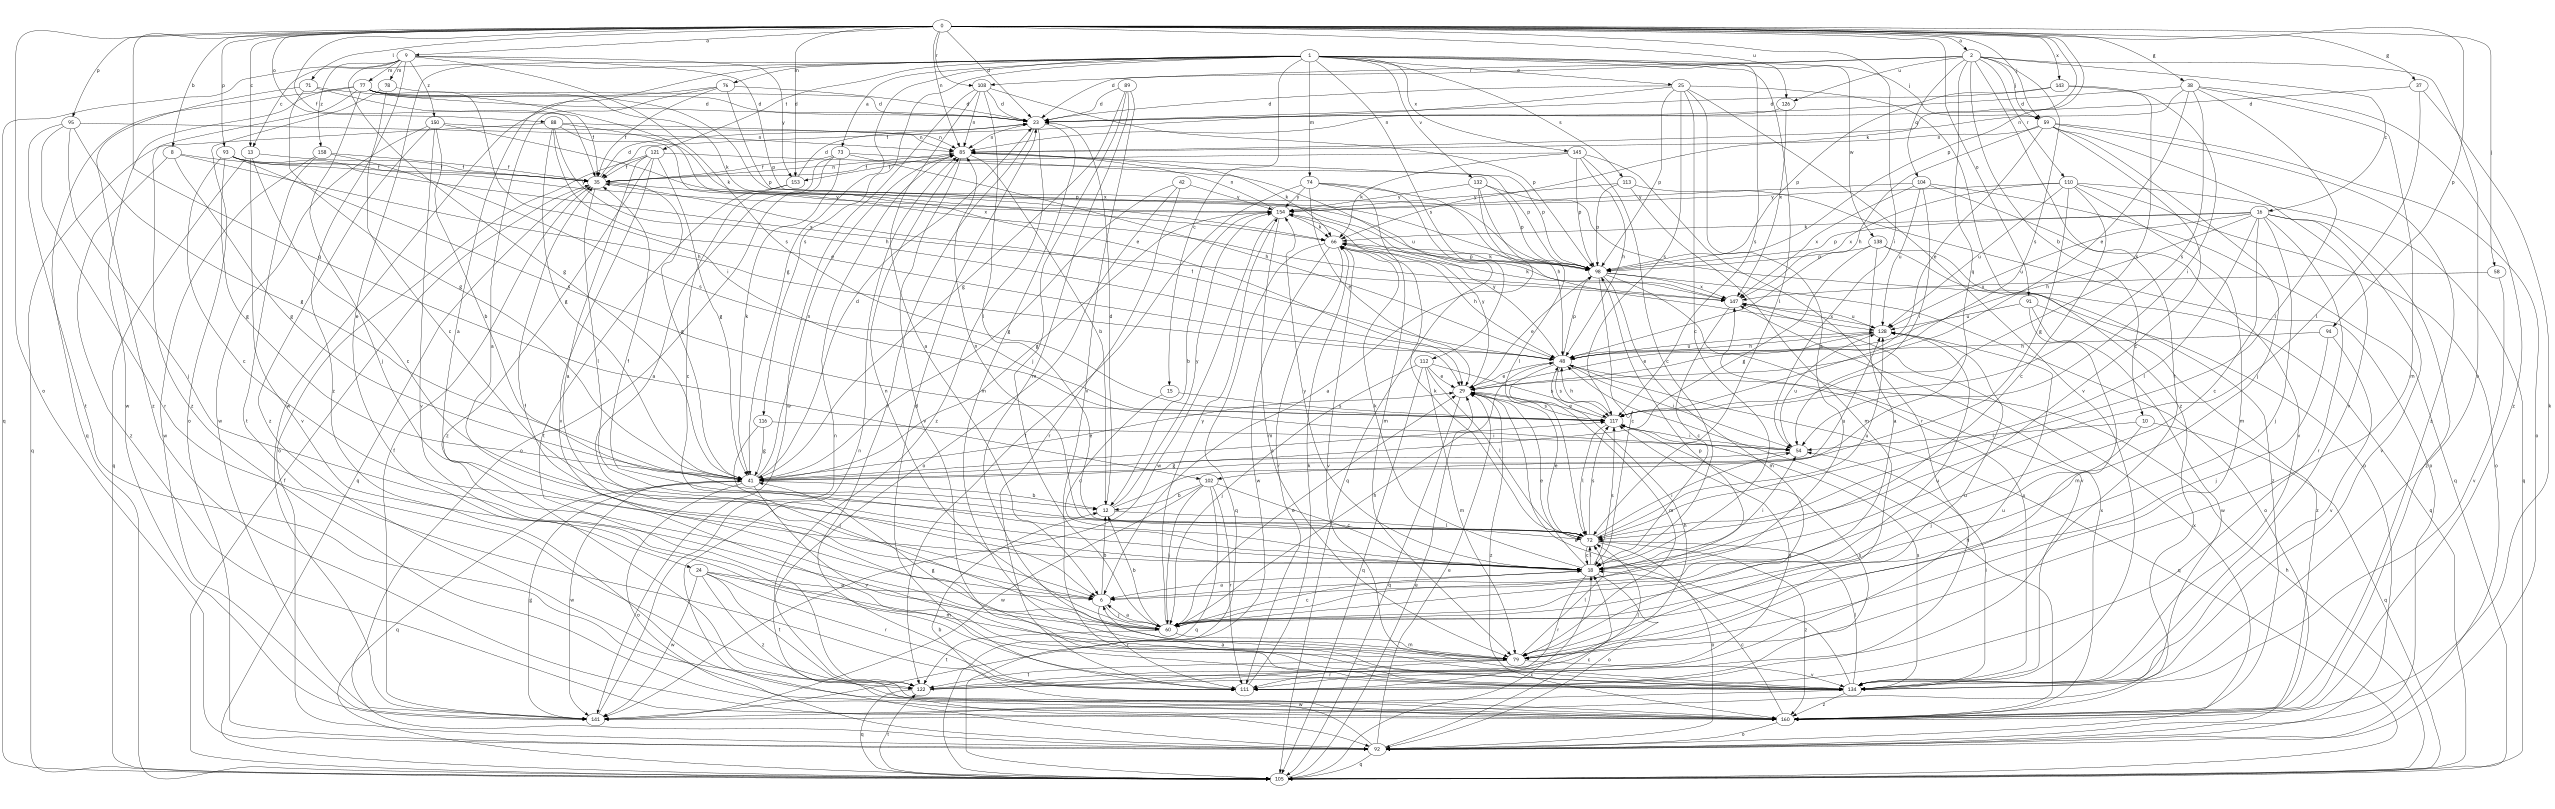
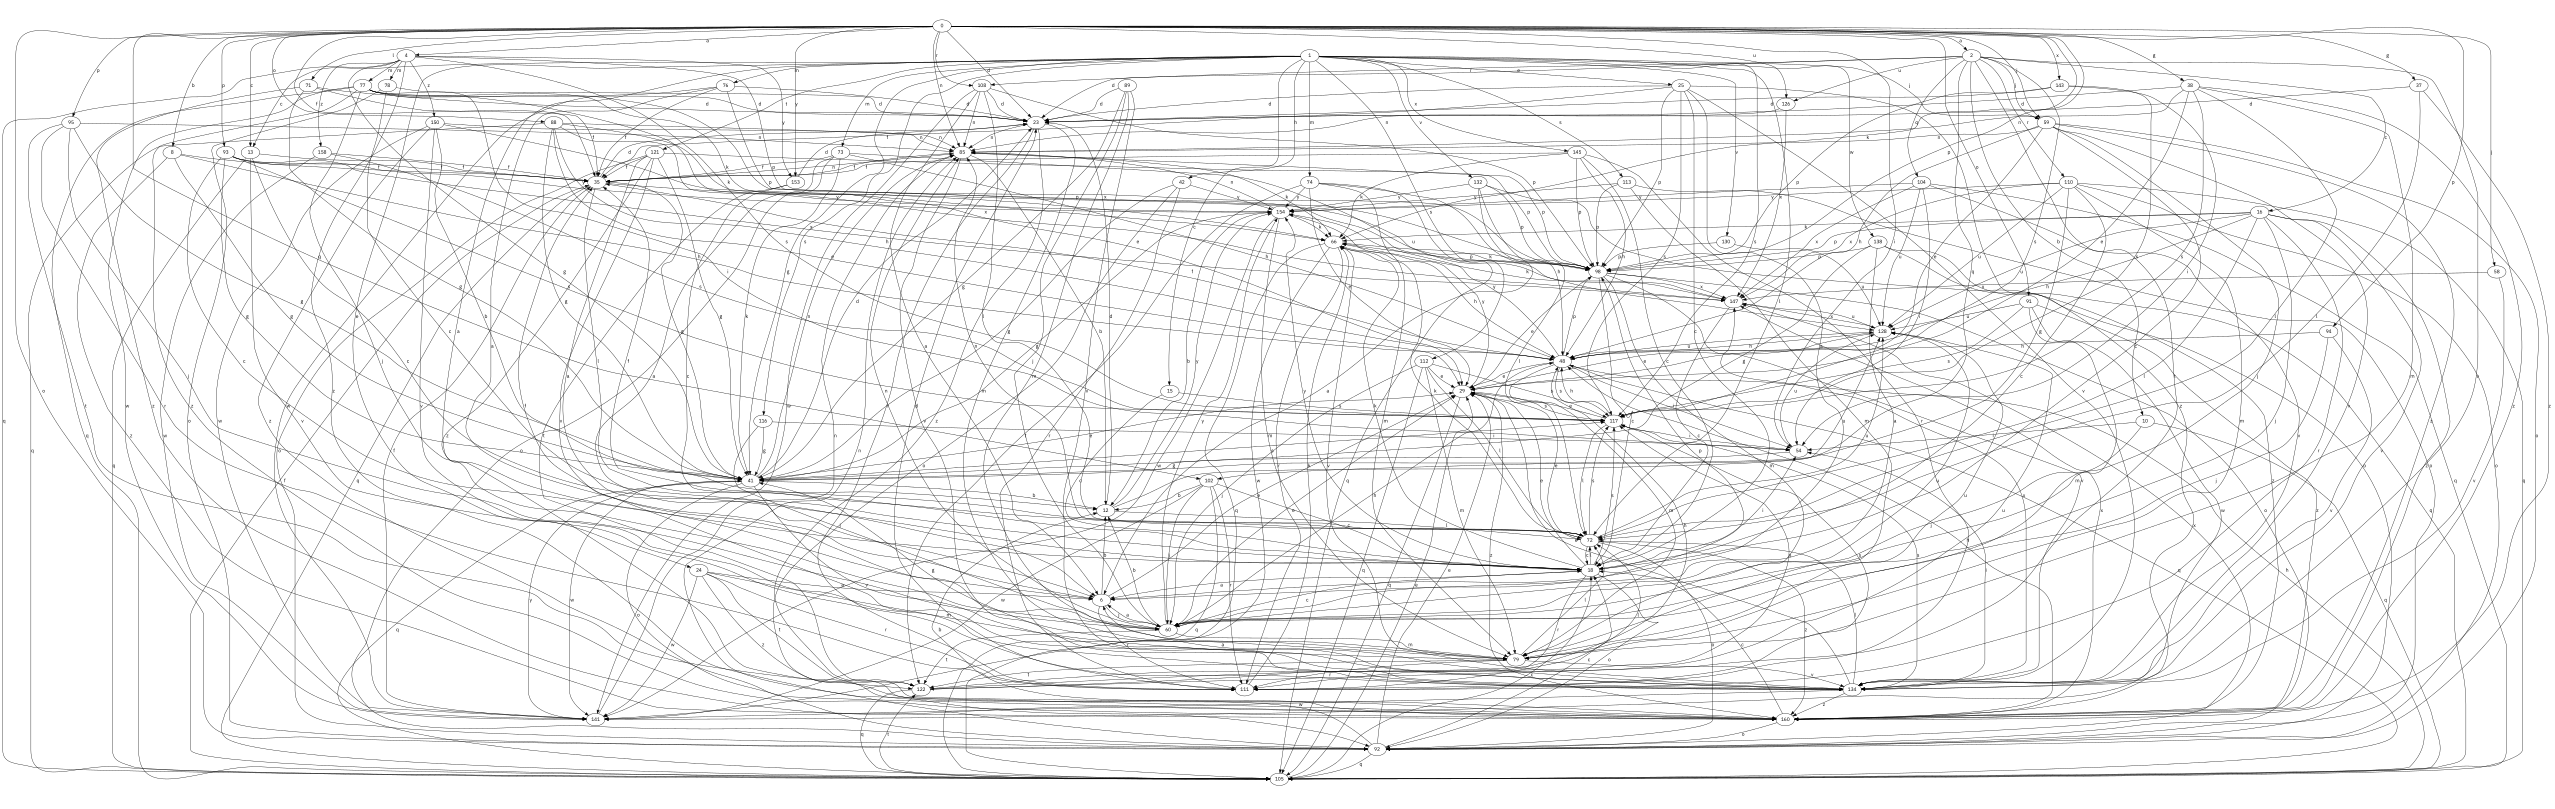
  strict digraph {
    fontname="IBM Plex Sans"
    node [fontname="IBM Plex Sans"]
    edge [fontname="IBM Plex Sans"]
    0
    2
-   4 [label=9]
+   4
    8
    13
    23
    35
    37
    38
    54
    58
    59
    66
    71
    85
    88
    91
    92
    93
    94
    95
    98
    102
    108
    126
    143
    153
    117
    10
    16
    104
    110
    122
    134
    41
    77
    78
    105
    n39 [label=150]
    158
    160
    48
    18
    111
    79
    72
    154
    29
    128
    147
    60
    141
    12
    89
    6
    1
    15
    24
    25
    42
    73
    74
    76
    112
    113
    116
    121
+   130
    132
    138
    145
    0 -> 2 [label=a]
    0 -> 4 [label=a]
    0 -> 8 [label=b]
    0 -> 13 [label=c]
    0 -> 23 [label=d]
    0 -> 35 [label=f]
    0 -> 37 [label=g]
    0 -> 38 [label=g]
    0 -> 54 [label=i]
    0 -> 58 [label=j]
    0 -> 59 [label=j]
    0 -> 66 [label=k]
    0 -> 71 [label=l]
    0 -> 85 [label=n]
    0 -> 88 [label=o]
    0 -> 91 [label=o]
    0 -> 92 [label=o]
    0 -> 93 [label=p]
    0 -> 94 [label=p]
    0 -> 95 [label=p]
    0 -> 98 [label=p]
    0 -> 102 [label=q]
    0 -> 108 [label=r]
    0 -> 126 [label=u]
    0 -> 143 [label=x]
-   0 -> 153 [label=d]
+   0 -> 153 [label=y]
    2 -> 23 [label=d]
    2 -> 59 [label=j]
    2 -> 102 [label=q]
    2 -> 108 [label=r]
    2 -> 126 [label=u]
    2 -> 117 [label=s]
    2 -> 10 [label=b]
    2 -> 16 [label=c]
    2 -> 104 [label=q]
    2 -> 110 [label=r]
    2 -> 122 [label=t]
    2 -> 134 [label=v]
    4 -> 98 [label=p]
    4 -> 153 [label=y]
    4 -> 117 [label=s]
    4 -> 41 [label=g]
    4 -> 77 [label=m]
    4 -> 78 [label=m]
    4 -> 105 [label=q]
    4 -> n39 [label=z]
    4 -> 158 [label=z]
    4 -> 160 [label=z]
    8 -> 35 [label=f]
    8 -> 41 [label=g]
    8 -> 160 [label=z]
    8 -> 48 [label=h]
    13 -> 35 [label=f]
    13 -> 134 [label=v]
    13 -> 105 [label=q]
    13 -> 18 [label=c]
    23 -> 85 [label=n]
    23 -> 160 [label=z]
    23 -> 111 [label=r]
    23 -> 79 [label=m]
    35 -> 23 [label=d]
    35 -> 85 [label=n]
    35 -> 41 [label=g]
    35 -> 105 [label=q]
    35 -> 72 [label=l]
    35 -> 154 [label=y]
    37 -> 23 [label=d]
-   37 -> 160 [label=k]
+   37 -> 160 [label=z]
    37 -> 72 [label=l]
    38 -> 23 [label=d]
    38 -> 85 [label=n]
    38 -> 117 [label=s]
    38 -> 160 [label=z]
    38 -> 79 [label=m]
    38 -> 72 [label=l]
    38 -> 29 [label=e]
    54 -> 41 [label=g]
    54 -> 128 [label=u]
    58 -> 134 [label=v]
    58 -> 147 [label=x]
    59 -> 85 [label=n]
    59 -> 92 [label=o]
    59 -> 134 [label=v]
    59 -> 160 [label=z]
    59 -> 48 [label=h]
    59 -> 18 [label=c]
    59 -> 29 [label=e]
    59 -> 60 [label=j]
    66 -> 98 [label=p]
    66 -> 134 [label=v]
    66 -> 105 [label=q]
    66 -> 48 [label=h]
    66 -> 111 [label=r]
    66 -> 141 [label=w]
    71 -> 23 [label=d]
    71 -> 35 [label=f]
    71 -> 41 [label=g]
    71 -> 160 [label=z]
-   85 -> 153 [label=f]
+   85 -> 35 [label=f]
    85 -> 66 [label=k]
    85 -> 98 [label=p]
    85 -> 134 [label=v]
    85 -> 12 [label=b]
    88 -> 66 [label=k]
    88 -> 85 [label=n]
    88 -> 41 [label=g]
    88 -> 105 [label=q]
    88 -> 48 [label=h]
    88 -> 29 [label=e]
    88 -> 147 [label=x]
+   91 -> 117 [label=s]
    91 -> 160 [label=z]
    91 -> 79 [label=m]
    91 -> 128 [label=u]
    91 -> 141 [label=w]
    92 -> 85 [label=n]
    92 -> 105 [label=q]
    92 -> 18 [label=c]
    92 -> 29 [label=e]
    92 -> 147 [label=x]
    92 -> 12 [label=b]
    93 -> 35 [label=f]
    93 -> 117 [label=s]
    93 -> 41 [label=g]
    93 -> 18 [label=c]
    93 -> 154 [label=y]
    93 -> 147 [label=x]
    94 -> 134 [label=v]
    94 -> 48 [label=h]
    94 -> 60 [label=j]
    95 -> 85 [label=n]
    95 -> 122 [label=t]
    95 -> 41 [label=g]
    95 -> 111 [label=r]
    95 -> 60 [label=j]
    98 -> 66 [label=k]
    98 -> 92 [label=o]
    98 -> 134 [label=v]
    98 -> 18 [label=c]
    98 -> 79 [label=m]
    98 -> 29 [label=e]
    98 -> 147 [label=x]
    102 -> 105 [label=q]
    102 -> 18 [label=c]
    102 -> 111 [label=r]
    102 -> 60 [label=j]
    102 -> 141 [label=w]
    102 -> 12 [label=b]
    108 -> 23 [label=d]
    108 -> 85 [label=n]
    108 -> 98 [label=p]
    108 -> 72 [label=l]
    108 -> 141 [label=w]
    108 -> 6 [label=a]
    126 -> 85 [label=n]
    126 -> 147 [label=x]
    143 -> 23 [label=d]
    143 -> 54 [label=i]
    143 -> 98 [label=p]
    143 -> 117 [label=s]
    153 -> 23 [label=d]
    153 -> 122 [label=t]
    153 -> 18 [label=c]
    117 -> 54 [label=i]
    117 -> 48 [label=h]
    117 -> 72 [label=l]
    117 -> 29 [label=e]
    10 -> 54 [label=i]
    10 -> 105 [label=q]
    10 -> 60 [label=j]
    16 -> 66 [label=k]
    16 -> 98 [label=p]
    16 -> 134 [label=v]
    16 -> 160 [label=z]
    16 -> 48 [label=h]
-   16 -> 18 [label=c]
    16 -> 111 [label=r]
    16 -> 72 [label=l]
    16 -> 128 [label=u]
    16 -> 60 [label=j]
    104 -> 54 [label=i]
    104 -> 134 [label=v]
    104 -> 105 [label=q]
    104 -> 154 [label=y]
    104 -> 128 [label=u]
    104 -> 147 [label=x]
    110 -> 92 [label=o]
    110 -> 41 [label=g]
    110 -> 105 [label=q]
    110 -> 18 [label=c]
    110 -> 79 [label=m]
    110 -> 154 [label=y]
    110 -> 128 [label=u]
    110 -> 147 [label=x]
    122 -> 117 [label=s]
    122 -> 105 [label=q]
    122 -> 48 [label=h]
    122 -> 128 [label=u]
    134 -> 54 [label=i]
    134 -> 117 [label=s]
    134 -> 160 [label=z]
    134 -> 72 [label=l]
    134 -> 29 [label=e]
    134 -> 147 [label=x]
    134 -> 141 [label=w]
    134 -> 6 [label=a]
    41 -> 23 [label=d]
    41 -> 85 [label=n]
    41 -> 92 [label=o]
    41 -> 117 [label=s]
    41 -> 134 [label=v]
    41 -> 105 [label=q]
    41 -> 29 [label=e]
    41 -> 141 [label=w]
    41 -> 12 [label=b]
    77 -> 23 [label=d]
    77 -> 54 [label=i]
    77 -> 66 [label=k]
    77 -> 98 [label=p]
    77 -> 105 [label=q]
    77 -> 160 [label=z]
    77 -> 29 [label=e]
    77 -> 60 [label=j]
    77 -> 141 [label=w]
    78 -> 23 [label=d]
    78 -> 92 [label=o]
    78 -> 18 [label=c]
    105 -> 35 [label=f]
    105 -> 122 [label=t]
    105 -> 48 [label=h]
    105 -> 18 [label=c]
    105 -> 29 [label=e]
    n39 -> 85 [label=n]
    n39 -> 98 [label=p]
    n39 -> 134 [label=v]
    n39 -> 160 [label=z]
    n39 -> 141 [label=w]
    n39 -> 12 [label=b]
    158 -> 35 [label=f]
    158 -> 117 [label=s]
-   158 -> 122 [label=t]
    158 -> 141 [label=w]
    160 -> 92 [label=o]
    160 -> 48 [label=h]
    160 -> 18 [label=c]
    160 -> 147 [label=x]
    48 -> 35 [label=f]
    48 -> 54 [label=i]
    48 -> 98 [label=p]
    48 -> 117 [label=s]
    48 -> 105 [label=q]
    48 -> 79 [label=m]
    48 -> 154 [label=y]
    48 -> 29 [label=e]
    48 -> 128 [label=u]
    18 -> 54 [label=i]
    18 -> 66 [label=k]
    18 -> 92 [label=o]
    18 -> 117 [label=s]
    18 -> 111 [label=r]
    18 -> 72 [label=l]
    18 -> 154 [label=y]
    18 -> 29 [label=e]
    18 -> 6 [label=a]
    111 -> 23 [label=d]
    111 -> 66 [label=k]
    111 -> 117 [label=s]
    111 -> 72 [label=l]
    79 -> 122 [label=t]
    79 -> 134 [label=v]
    79 -> 41 [label=g]
    79 -> 111 [label=r]
    79 -> 72 [label=l]
    79 -> 128 [label=u]
    72 -> 35 [label=f]
-   72 -> 54 [label=i]
    72 -> 66 [label=k]
    72 -> 85 [label=n]
    72 -> 92 [label=o]
    72 -> 117 [label=s]
    72 -> 160 [label=z]
    72 -> 18 [label=c]
    72 -> 29 [label=e]
    72 -> 128 [label=u]
    154 -> 66 [label=k]
    154 -> 85 [label=n]
    154 -> 41 [label=g]
    154 -> 79 [label=m]
    154 -> 141 [label=w]
    154 -> 12 [label=b]
    29 -> 117 [label=s]
    29 -> 105 [label=q]
    29 -> 160 [label=z]
    29 -> 154 [label=y]
    128 -> 48 [label=h]
    128 -> 29 [label=e]
    128 -> 147 [label=x]
    147 -> 66 [label=k]
    147 -> 18 [label=c]
    147 -> 128 [label=u]
    60 -> 35 [label=f]
    60 -> 85 [label=n]
    60 -> 98 [label=p]
    60 -> 122 [label=t]
    60 -> 48 [label=h]
    60 -> 18 [label=c]
    60 -> 79 [label=m]
    60 -> 154 [label=y]
    60 -> 29 [label=e]
    60 -> 128 [label=u]
    60 -> 12 [label=b]
    60 -> 6 [label=a]
    141 -> 35 [label=f]
    141 -> 85 [label=n]
-   141 -> 41 [label=g]
+   141 -> 41 [label=y]
    12 -> 23 [label=d]
    12 -> 72 [label=l]
    12 -> 154 [label=y]
    12 -> 128 [label=u]
    89 -> 23 [label=d]
    89 -> 134 [label=v]
    89 -> 41 [label=g]
    89 -> 79 [label=m]
    89 -> 60 [label=j]
    6 -> 111 [label=r]
+   6 -> 29 [label=e]
    6 -> 60 [label=j]
    6 -> 12 [label=b]
    1 -> 13 [label=c]
    1 -> 59 [label=j]
    1 -> 117 [label=s]
    1 -> 41 [label=g]
    1 -> 72 [label=l]
    1 -> 6 [label=a]
    1 -> 15 [label=c]
    1 -> 24 [label=e]
    1 -> 25 [label=e]
-   1 -> 73 [label=a]
+   1 -> 42 [label=h]
+   1 -> 73 [label=m]
    1 -> 74 [label=m]
    1 -> 76 [label=m]
    1 -> 112 [label=s]
    1 -> 113 [label=s]
    1 -> 116 [label=s]
    1 -> 121 [label=t]
+   1 -> 130 [label=v]
    1 -> 132 [label=v]
    1 -> 138 [label=w]
    1 -> 145 [label=x]
    15 -> 117 [label=s]
    15 -> 18 [label=c]
    24 -> 122 [label=t]
    24 -> 160 [label=z]
    24 -> 111 [label=r]
    24 -> 79 [label=m]
    24 -> 141 [label=w]
    24 -> 6 [label=a]
    25 -> 23 [label=d]
    25 -> 35 [label=f]
    25 -> 98 [label=p]
    25 -> 117 [label=s]
    25 -> 134 [label=v]
    25 -> 160 [label=z]
    25 -> 18 [label=c]
    25 -> 6 [label=a]
    42 -> 92 [label=o]
    42 -> 41 [label=g]
    42 -> 111 [label=r]
    42 -> 154 [label=y]
    73 -> 35 [label=f]
    73 -> 92 [label=o]
    73 -> 41 [label=k]
    73 -> 48 [label=h]
    73 -> 128 [label=u]
    73 -> 6 [label=a]
    74 -> 122 [label=t]
    74 -> 105 [label=q]
    74 -> 48 [label=h]
    74 -> 79 [label=m]
    74 -> 154 [label=y]
    74 -> 29 [label=e]
    76 -> 23 [label=d]
    76 -> 35 [label=f]
    76 -> 147 [label=x]
    76 -> 141 [label=w]
    76 -> 6 [label=a]
    112 -> 117 [label=s]
    112 -> 105 [label=q]
    112 -> 79 [label=m]
    112 -> 72 [label=l]
    112 -> 29 [label=e]
    112 -> 60 [label=j]
    113 -> 92 [label=o]
    113 -> 98 [label=p]
    113 -> 79 [label=m]
    113 -> 154 [label=y]
    116 -> 54 [label=i]
    116 -> 41 [label=g]
    116 -> 60 [label=j]
    121 -> 35 [label=f]
    121 -> 92 [label=o]
    121 -> 98 [label=p]
    121 -> 134 [label=v]
    121 -> 41 [label=g]
    121 -> 160 [label=z]
    121 -> 6 [label=a]
+   130 -> 98 [label=p]
+   130 -> 128 [label=u]
    132 -> 92 [label=o]
    132 -> 98 [label=p]
    132 -> 72 [label=l]
    132 -> 154 [label=y]
    132 -> 6 [label=a]
    138 -> 98 [label=p]
    138 -> 41 [label=g]
    138 -> 105 [label=q]
    138 -> 160 [label=z]
    138 -> 6 [label=a]
    145 -> 35 [label=f]
    145 -> 66 [label=k]
    145 -> 98 [label=p]
    145 -> 48 [label=h]
    145 -> 18 [label=c]
    145 -> 111 [label=r]
  }
